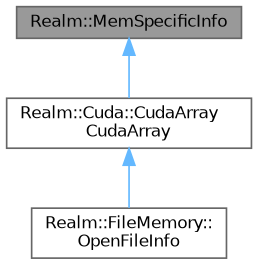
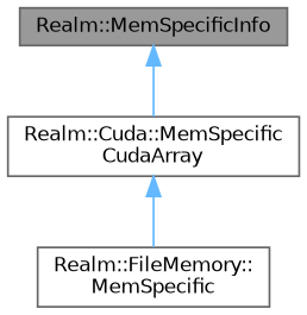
  digraph {
    node [color=gray40 fillcolor=white fontname=Helvetica fontsize=10 shape=box style=filled]
    edge [color=steelblue1 dir=back fontname=Helvetica fontsize=10 labelfontname=Helvetica labelfontsize=10 style=solid]
    n1 [fillcolor=grey60 fontcolor=black height=0.2 label="Realm::MemSpecificInfo" width=0.4]
-   n2 [height=0.2 label="Realm::Cuda::CudaArray\lCudaArray" width=0.4]
-   n3 [height=0.2 label="Realm::FileMemory::\lOpenFileInfo" width=0.4]
+   n2 [height=0.2 label="Realm::Cuda::MemSpecific\lCudaArray" width=0.4]
+   n3 [height=0.2 label="Realm::FileMemory::\lMemSpecific" width=0.4]
    n1 -> n2
    n2 -> n3
  }
